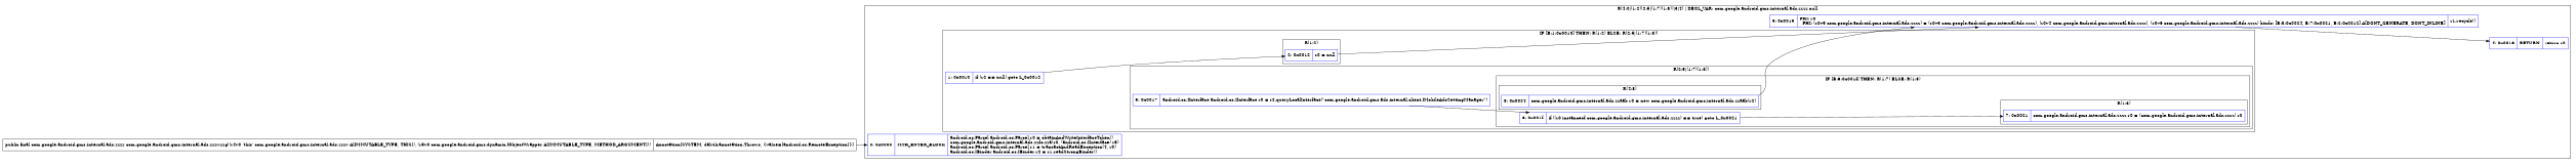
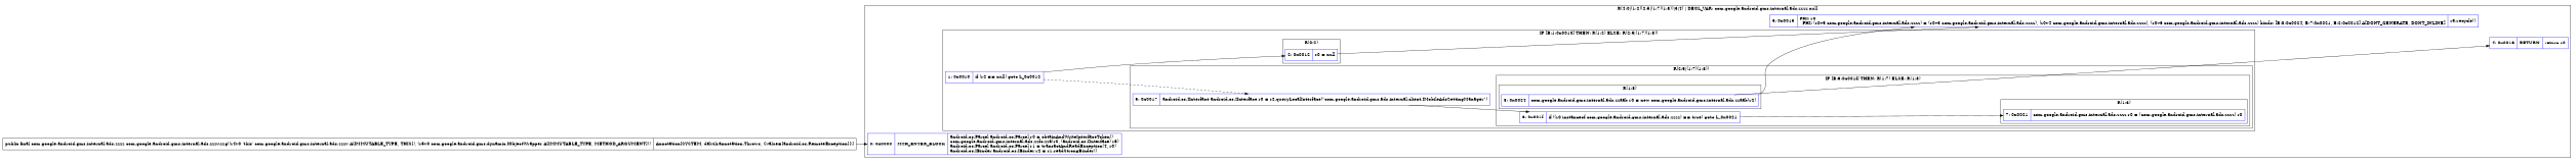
  digraph {
    rankdir=LR
    node [color=blue shape=record]
    n1 [label="{2\:\ 0x0012|r0 = null\l}"]
    n2 [label="{7\:\ 0x0021|com.google.android.gms.internal.ads.zzzz r0 = (com.google.android.gms.internal.ads.zzzz) r0\l}"]
    n3 [label="{8\:\ 0x0024|com.google.android.gms.internal.ads.zzaab r0 = new com.google.android.gms.internal.ads.zzaab(r2)\l}"]
    n4 [label="{6\:\ 0x001f|if ((r0 instanceof com.google.android.gms.internal.ads.zzzz) == true) goto L_0x0021\l}"]
    n5 [label="{5\:\ 0x0017|android.os.IInterface android.os.IInterface r0 = r2.queryLocalInterface(\"com.google.android.gms.ads.internal.client.IMobileAdsSettingManager\")\l}"]
    n6 [label="{1\:\ 0x0010|if (r2 == null) goto L_0x0012\l}"]
    n7 [label="{0\:\ 0x0000|MTH_ENTER_BLOCK\l|android.os.Parcel android.os.Parcel r0 = obtainAndWriteInterfaceToken()\lcom.google.android.gms.internal.ads.zzfo.zza(r0, (android.os.IInterface) r5)\landroid.os.Parcel android.os.Parcel r1 = transactAndReadException(4, r0)\landroid.os.IBinder android.os.IBinder r2 = r1.readStrongBinder()\l}"]
-   n8 [label="{3\:\ 0x0013|PHI: r0 \l  PHI: (r0v5 com.google.android.gms.internal.ads.zzzz) = (r0v3 com.google.android.gms.internal.ads.zzzz), (r0v4 com.google.android.gms.internal.ads.zzzz), (r0v6 com.google.android.gms.internal.ads.zzzz) binds: [B:8:0x0024, B:7:0x0021, B:2:0x0012] A[DONT_GENERATE, DONT_INLINE]\l|r1.recycle()\l}"]
+   n8 [label="{3\:\ 0x0013|PHI: r0 \l  PHI: (r0v5 com.google.android.gms.internal.ads.zzzz) = (r0v3 com.google.android.gms.internal.ads.zzzz), (r0v4 com.google.android.gms.internal.ads.zzzz), (r0v6 com.google.android.gms.internal.ads.zzzz) binds: [B:8:0x0024, B:7:0x0021, B:2:0x0012] A[DONT_GENERATE, DONT_INLINE]\l|r3.recycle()\l}"]
    n9 [label="{4\:\ 0x0016|RETURN\l|return r0\l}"]
    n10 [label="{public final com.google.android.gms.internal.ads.zzzz com.google.android.gms.internal.ads.zzzv.zzg((r4v0 'this' com.google.android.gms.internal.ads.zzzv A[IMMUTABLE_TYPE, THIS]), (r5v0 com.google.android.gms.dynamic.IObjectWrapper A[IMMUTABLE_TYPE, METHOD_ARGUMENT]))  | Annotation[SYSTEM, dalvik.annotation.Throws, \{value=[android.os.RemoteException]\}]\l}" color=""]
    subgraph cluster_1 {
      label="R(4:0|(1:2)(2:5|(1:7)(1:8))|3|4) | DECL_VAR: com.google.android.gms.internal.ads.zzzz null\l"
      n7
      n8
      n9
      subgraph cluster_2 {
        label="IF [B:1:0x0010] THEN: R(1:2) ELSE: R(2:5|(1:7)(1:8))"
        n6
        subgraph cluster_3 {
-         label="R(1:2)"
+         label="R(0:2)"
          n1
        }
        subgraph cluster_4 {
          label="R(2:5|(1:7)(1:8))"
          n5
          subgraph cluster_5 {
            label="IF [B:6:0x001f] THEN: R(1:7) ELSE: R(1:8)"
            n4
            subgraph cluster_6 {
              label="R(1:3)"
              n2
            }
            subgraph cluster_7 {
-             label="R(4:8)"
+             label="R(1:8)"
              n3
            }
          }
        }
      }
    }
    n1 -> n8
    n3 -> n8
    n4 -> n2
    n5 -> n4
    n6 -> n1
-   n8 -> n9
+   n6 -> n5 [style=dashed]
+   n3 -> n9
    n10 -> n7
  }
